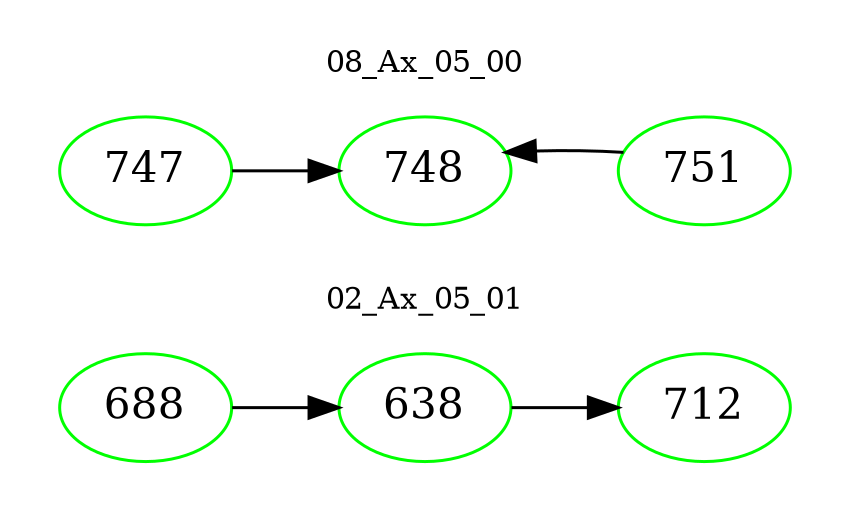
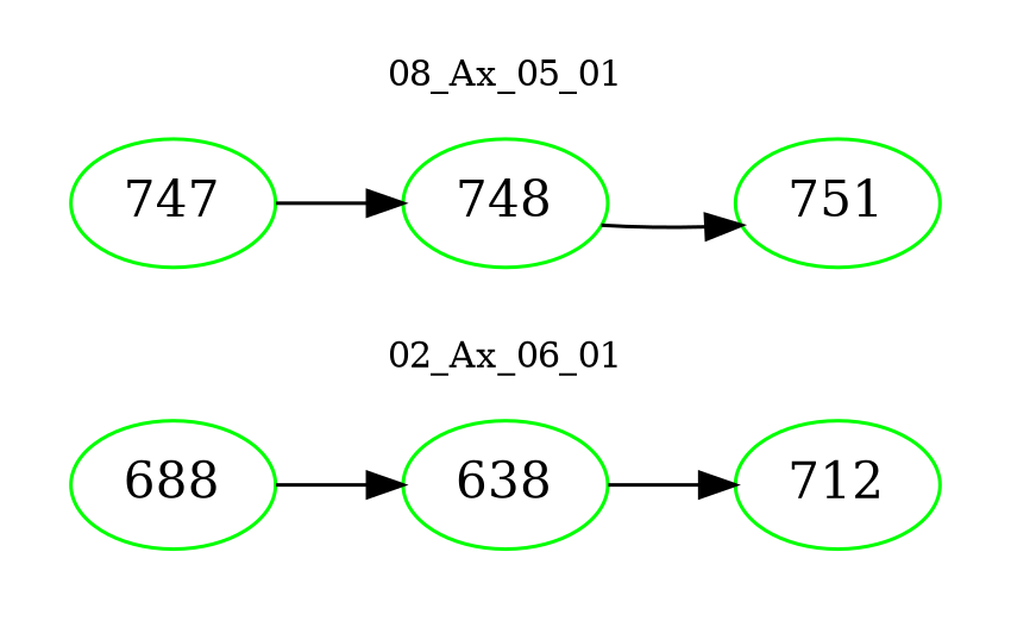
  digraph {
    rankdir=LR
    node [color=green]
    edge [color=black]
    n1 [label=688]
    n2 [label=638]
    n3 [label=712]
    n4 [label=747]
    n5 [label=748]
    n6 [label=751]
    subgraph cluster_1 {
      color=white
      fontsize=10
-     label="02_Ax_05_01"
+     label="02_Ax_06_01"
      n1
      n2
      n3
    }
    subgraph cluster_2 {
      color=white
      fontsize=10
-     label="08_Ax_05_00"
+     label="08_Ax_05_01"
      n4
      n5
      n6
    }
    n1 -> n2
    n2 -> n3
    n4 -> n5
-   n6 -> n5
+   n5 -> n6
  }
